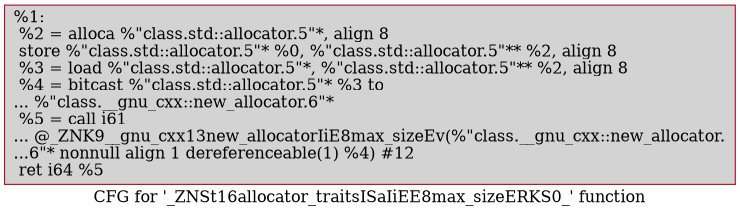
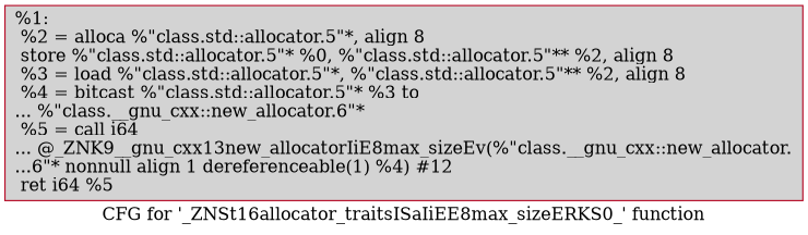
  digraph {
    label="CFG for '_ZNSt16allocator_traitsISaIiEE8max_sizeERKS0_' function"
-   n1 [color="#b70d28ff" fillcolor=lightgrey label="{%1:\l  %2 = alloca %\"class.std::allocator.5\"*, align 8\l  store %\"class.std::allocator.5\"* %0, %\"class.std::allocator.5\"** %2, align 8\l  %3 = load %\"class.std::allocator.5\"*, %\"class.std::allocator.5\"** %2, align 8\l  %4 = bitcast %\"class.std::allocator.5\"* %3 to\l... %\"class.__gnu_cxx::new_allocator.6\"*\l  %5 = call i61\l... @_ZNK9__gnu_cxx13new_allocatorIiE8max_sizeEv(%\"class.__gnu_cxx::new_allocator.\l...6\"* nonnull align 1 dereferenceable(1) %4) #12\l  ret i64 %5\l}" shape=record style=filled]
+   n1 [color="#b70d28ff" fillcolor=lightgrey label="{%1:\l  %2 = alloca %\"class.std::allocator.5\"*, align 8\l  store %\"class.std::allocator.5\"* %0, %\"class.std::allocator.5\"** %2, align 8\l  %3 = load %\"class.std::allocator.5\"*, %\"class.std::allocator.5\"** %2, align 8\l  %4 = bitcast %\"class.std::allocator.5\"* %3 to\l... %\"class.__gnu_cxx::new_allocator.6\"*\l  %5 = call i64\l... @_ZNK9__gnu_cxx13new_allocatorIiE8max_sizeEv(%\"class.__gnu_cxx::new_allocator.\l...6\"* nonnull align 1 dereferenceable(1) %4) #12\l  ret i64 %5\l}" shape=record style=filled]
  }
